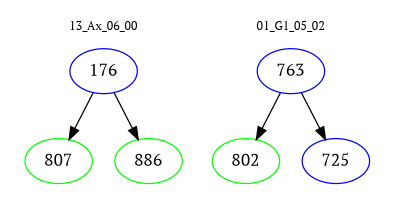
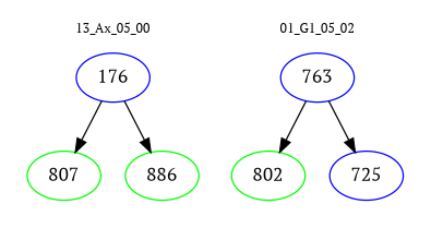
  digraph {
    fontname="PT Serif"
    node [color=blue fontname="PT Serif"]
    edge [color=black fontname="PT Serif"]
    n1 [label=176]
    n2 [color=green label=807]
    n3 [color=green label=886]
    n4 [label=763]
    n5 [color=green label=802]
    n6 [label=725]
    subgraph cluster_1 {
      color=white
      fontsize=10
-     label="13_Ax_06_00"
+     label="13_Ax_05_00"
      n1
      n2
      n3
    }
    subgraph cluster_2 {
      color=white
      fontsize=10
      label="01_G1_05_02"
      n4
      n5
      n6
    }
    n1 -> n2
    n1 -> n3
    n4 -> n5
    n4 -> n6
  }
